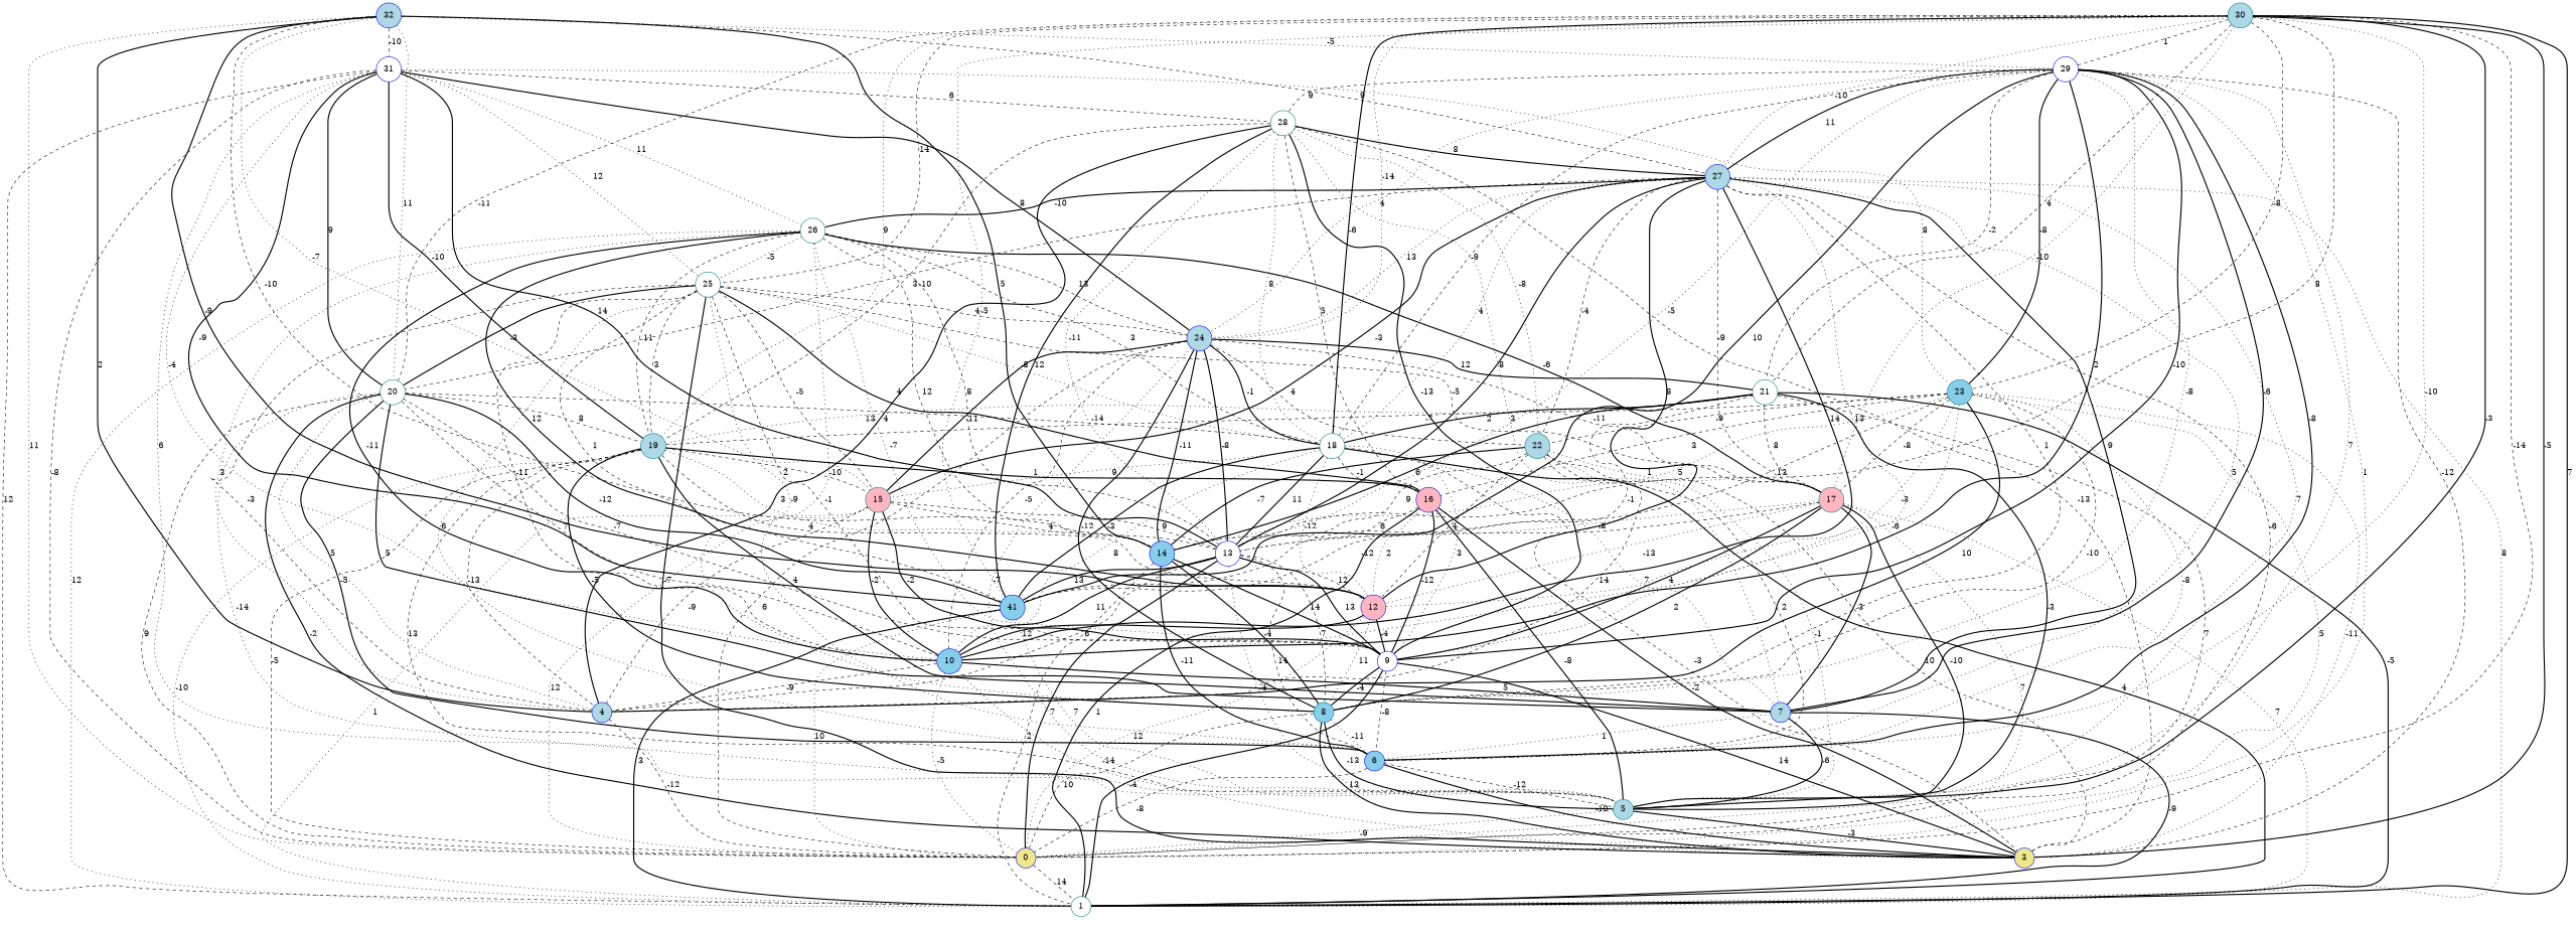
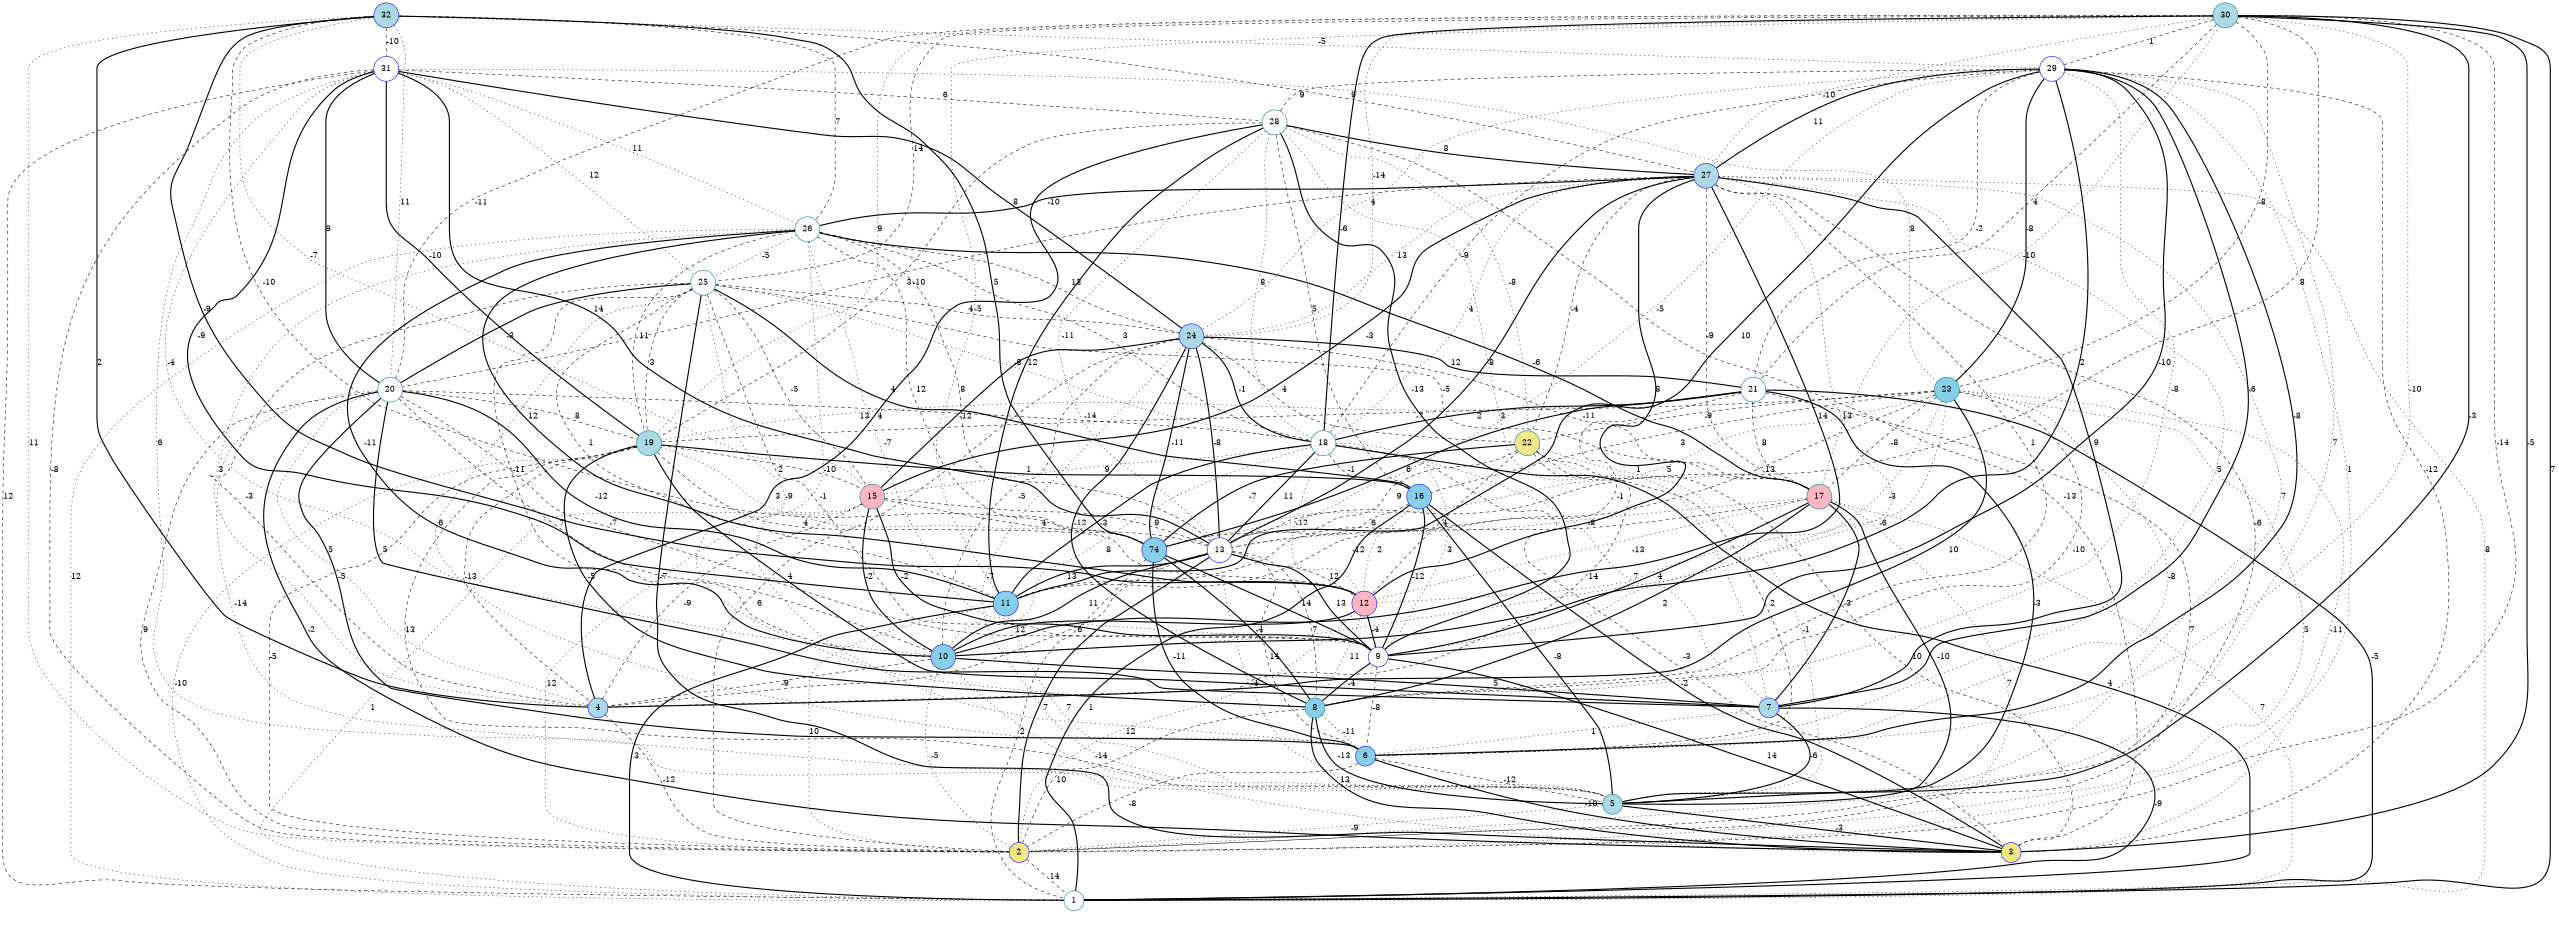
  graph {
    fontname="Helvetica,Arial,sans-serif"
    node [color=blue fillcolor=white shape=circle style=filled]
    edge [style=bold]
    32 [fillcolor=lightblue]
-   2 [fillcolor=khaki label=0]
+   2 [fillcolor=khaki]
    4 [fillcolor=lightblue]
    12 [fillcolor=lightpink]
    13
-   14 [fillcolor=skyblue]
+   14 [fillcolor=skyblue label=74]
    15 [color=teal fillcolor=lightpink]
    20 [color=teal]
    26 [color=teal]
    27 [fillcolor=lightblue]
    29
    31
    1 [color=teal]
    10 [fillcolor=skyblue]
    8 [color=teal fillcolor=skyblue]
    9
    5 [color=teal fillcolor=lightblue]
-   11 [fillcolor=skyblue label=41]
+   11 [fillcolor=skyblue]
    6 [fillcolor=skyblue]
    19 [color=teal fillcolor=lightblue]
    3 [fillcolor=khaki]
    18 [color=teal]
    7 [fillcolor=lightblue]
    24 [fillcolor=lightblue]
    25 [color=teal]
    17 [color=teal fillcolor=lightpink]
-   22 [color=teal fillcolor=lightblue]
+   22 [color=teal fillcolor=khaki]
    23 [color=teal fillcolor=skyblue]
    28 [color=teal]
    21 [color=teal]
-   16 [fillcolor=lightpink]
+   16 [fillcolor=skyblue]
    30 [color=teal fillcolor=lightblue]
    32 -- 2 [label=11 style=dotted]
    32 -- 4 [label=2]
    32 -- 12 [label=-9]
    32 -- 13 [label=-10 style=dashed]
    32 -- 14 [label=5]
    32 -- 15 [label=-7 style=dotted]
    32 -- 20 [label=11 style=dotted]
+   32 -- 26 [label=7 style=dashed]
    32 -- 27 [label=9 style=dashed]
    32 -- 29 [label=-5 style=dotted]
    32 -- 31 [label=-10 style=dashed]
    2 -- 1 [label=14 style=dashed]
    4 -- 2 [label=-12 style=dashed]
    12 -- 2 [label=12 style=dotted]
    12 -- 10 [label=12]
    12 -- 8 [label=11 style=dotted]
    12 -- 9 [label=-4]
    13 -- 2 [label=7]
    13 -- 4 [label=6 style=dashed]
    13 -- 12 [label=12 style=dashed]
    13 -- 10 [label=11]
    13 -- 8 [label=7 style=dashed]
    13 -- 9 [label=13]
    13 -- 5 [label=-4 style=dotted]
    13 -- 11 [label=13]
    13 -- 6 [label=14 style=dashed]
    14 -- 1 [label=2 style=dashed]
    14 -- 8 [label=-4]
    14 -- 9 [label=14]
    14 -- 6 [label=-11]
    15 -- 2 [label=12 style=dotted]
    15 -- 4 [label=-9 style=dashed]
    15 -- 13 [label=9 style=dashed]
    15 -- 14 [label=4 style=dashed]
    15 -- 1 [label=1 style=dotted]
    15 -- 10 [label=-2]
    15 -- 9 [label=-2]
    20 -- 2 [label=9 style=dashed]
    20 -- 4 [label=5 style=dotted]
    20 -- 10 [label=7 style=dashed]
    20 -- 9 [label=-7 style=dashed]
    20 -- 5 [label=-14 style=dotted]
    20 -- 11 [label=-12]
    20 -- 6 [label=-5]
    20 -- 19 [label=8 style=dashed]
    20 -- 3 [label=-2]
    20 -- 18 [label=-14 style=dashed]
    20 -- 7 [label=5]
    26 -- 4 [label=3 style=dotted]
    26 -- 12 [label=12]
    26 -- 13 [label=8 style=dashed]
    26 -- 14 [label=12 style=dashed]
    26 -- 1 [label=12 style=dotted]
    26 -- 10 [label=-11]
    26 -- 9 [label=-7 style=dotted]
    26 -- 6 [label=-1 style=dotted]
    26 -- 19 [label=11 style=dashed]
    26 -- 18 [label=3 style=dashed]
    26 -- 24 [label=13 style=dashed]
    26 -- 25 [label=-5 style=dotted]
    26 -- 17 [label=-6]
    27 -- 2 [label=-6 style=dashed]
    27 -- 12 [label=8]
    27 -- 13 [label=8]
    27 -- 15 [label=-3]
    27 -- 20 [label=-10 style=dashed]
    27 -- 26 [label=-10]
    27 -- 1 [label=8 style=dotted]
    27 -- 10 [label=14]
    27 -- 8 [label=1 style=dashed]
    27 -- 9 [label=13 style=dotted]
    27 -- 5 [label=7 style=dotted]
    27 -- 6 [label=5 style=dotted]
    27 -- 18 [label=4 style=dotted]
    27 -- 7 [label=9]
    27 -- 24 [label=13 style=dotted]
    27 -- 17 [label=-9 style=dashed]
    27 -- 22 [label=-4 style=dashed]
    29 -- 2 [label=1 style=dotted]
    29 -- 13 [label=-5 style=dotted]
    29 -- 27 [label=11]
    29 -- 10 [label=2]
    29 -- 8 [label=-8 style=dotted]
    29 -- 9 [label=-10]
    29 -- 5 [label=7 style=dotted]
    29 -- 11 [label=10]
    29 -- 6 [label=-8]
    29 -- 3 [label=-12 style=dashed]
    29 -- 18 [label=-9 style=dashed]
    29 -- 7 [label=-6]
    29 -- 24 [label=4 style=dotted]
    29 -- 23 [label=-8]
    29 -- 28 [label=9 style=dashed]
    29 -- 21 [label=-2 style=dashed]
    31 -- 2 [label=-8 style=dashed]
    31 -- 13 [label=14]
    31 -- 20 [label=9]
    31 -- 26 [label=11 style=dotted]
    31 -- 1 [label=12 style=dashed]
    31 -- 10 [label=-4 style=dotted]
    31 -- 5 [label=6 style=dotted]
    31 -- 11 [label=-9]
    31 -- 19 [label=-10]
    31 -- 24 [label=8]
    31 -- 25 [label=12 style=dotted]
    31 -- 23 [label=8 style=dotted]
    31 -- 28 [label=6 style=dashed]
    10 -- 2 [label=-5 style=dotted]
    10 -- 4 [label=-9 style=dashed]
    10 -- 3 [label=-14 style=dotted]
    10 -- 7 [label=5]
    8 -- 2 [label=10 style=dashed]
    8 -- 5 [label=-13]
    8 -- 6 [label=-11 style=dotted]
    8 -- 3 [label=13]
-   9 -- 1 [label=-4]
    9 -- 8 [label=-4]
    9 -- 6 [label=-8 style=dashed]
    9 -- 3 [label=14]
    5 -- 2 [label=-9 style=dotted]
    5 -- 3 [label=-3]
    11 -- 2 [label=10 style=dotted]
    11 -- 1 [label=3]
    11 -- 5 [label=7 style=dotted]
    6 -- 2 [label=-8 style=dashed]
    6 -- 5 [label=-12 style=dashed]
    6 -- 3 [label=-10]
    19 -- 2 [label=-5 style=dashed]
    19 -- 4 [label=-13 style=dashed]
    19 -- 12 [label=4 style=dashed]
    19 -- 14 [label=3 style=dotted]
    19 -- 15 [label=-10 style=dashed]
    19 -- 1 [label=-10 style=dotted]
    19 -- 8 [label=-5]
    19 -- 5 [label=13 style=dashed]
    19 -- 7 [label=4]
    19 -- 16 [label=1]
    18 -- 12 [label=-12 style=dotted]
    18 -- 13 [label=11]
    18 -- 15 [label=9 style=dotted]
    18 -- 1 [label=4]
    18 -- 10 [label=8 style=dotted]
    18 -- 9 [label=3 style=dotted]
    18 -- 11 [label=-3]
    18 -- 3 [label=-3 style=dashed]
    18 -- 7 [label=7 style=dotted]
    18 -- 16 [label=-1 style=dashed]
    7 -- 1 [label=-9]
    7 -- 5 [label=-6]
    7 -- 6 [label=1 style=dotted]
    24 -- 2 [label=6 style=dashed]
    24 -- 13 [label=-8]
    24 -- 14 [label=-11]
-   24 -- 15 [label=-11]
+   24 -- 15 [label=-12]
    24 -- 10 [label=-5 style=dashed]
    24 -- 8 [label=-12]
    24 -- 5 [label=-7 style=dotted]
    24 -- 18 [label=-1]
    24 -- 17 [label=-11 style=dashed]
    24 -- 22 [label=4 style=dashed]
    24 -- 21 [label=12]
    25 -- 4 [label=-3 style=dashed]
    25 -- 15 [label=-5 style=dashed]
    25 -- 20 [label=-3]
    25 -- 10 [label=-11 style=dashed]
    25 -- 8 [label=-9 style=dotted]
    25 -- 9 [label=2 style=dashed]
    25 -- 11 [label=1 style=dashed]
    25 -- 6 [label=6 style=dotted]
    25 -- 19 [label=3 style=dashed]
    25 -- 3 [label=-7]
    25 -- 18 [label=-8 style=dotted]
    25 -- 24 [label=4 style=dashed]
    25 -- 17 [label=-5 style=dashed]
    25 -- 16 [label=4]
    17 -- 2 [label=7 style=dotted]
    17 -- 12 [label=-13 style=dotted]
    17 -- 13 [label=-8 style=dotted]
    17 -- 1 [label=7 style=dotted]
    17 -- 8 [label=2]
    17 -- 9 [label=4]
    17 -- 5 [label=-10]
    17 -- 11 [label=-12 style=dashed]
    17 -- 7 [label=3]
    22 -- 4 [label=14 style=dashed]
    22 -- 12 [label=4 style=dashed]
    22 -- 13 [label=9 style=dashed]
    22 -- 14 [label=-7]
    22 -- 5 [label=-1 style=dotted]
    22 -- 6 [label=2 style=dashed]
    22 -- 3 [label=10 style=dashed]
    22 -- 17 [label=1 style=dotted]
    23 -- 2 [label=5 style=dotted]
    23 -- 4 [label=10]
    23 -- 12 [label=-3 style=dotted]
    23 -- 13 [label=13 style=dashed]
    23 -- 14 [label=5 style=dotted]
    23 -- 10 [label=-6 style=dotted]
    23 -- 8 [label=-10 style=dashed]
    23 -- 6 [label=-8 style=dotted]
    23 -- 19 [label=-7 style=dashed]
    23 -- 3 [label=-11 style=dotted]
    23 -- 17 [label=-8 style=dashed]
    23 -- 22 [label=-9 style=dashed]
    23 -- 16 [label=3 style=dashed]
    28 -- 4 [label=4]
    28 -- 13 [label=-11 style=dotted]
    28 -- 27 [label=8]
    28 -- 9 [label=-13]
    28 -- 11 [label=12]
    28 -- 19 [label=3 style=dashed]
    28 -- 3 [label=-13 style=dashed]
    28 -- 18 [label=8 style=dotted]
    28 -- 7 [label=3 style=dotted]
    28 -- 22 [label=-8 style=dotted]
    28 -- 16 [label=5 style=dashed]
    21 -- 2 [label=7 style=dashed]
    21 -- 14 [label=6]
    21 -- 1 [label=-5]
    21 -- 5 [label=-3]
    21 -- 11 [label=-1 style=dashed]
    21 -- 19 [label=13 style=dotted]
    21 -- 18 [label=2]
    21 -- 17 [label=8 style=dashed]
    16 -- 12 [label=2 style=dotted]
    16 -- 13 [label=6 style=dashed]
    16 -- 1 [label=1]
    16 -- 9 [label=-12]
    16 -- 5 [label=-8]
    16 -- 3 [label=-2]
    30 -- 2 [label=-14 style=dashed]
    30 -- 14 [label=8 style=dashed]
    30 -- 20 [label=-11 style=dashed]
    30 -- 27 [label=-10 style=dotted]
    30 -- 29 [label=1 style=dashed]
    30 -- 1 [label=7]
    30 -- 5 [label=-3]
    30 -- 11 [label=-5 style=dotted]
    30 -- 6 [label=-10 style=dotted]
    30 -- 19 [label=9 style=dotted]
    30 -- 3 [label=-5]
    30 -- 18 [label=-6]
    30 -- 24 [label=-14 style=dotted]
    30 -- 25 [label=14 style=dashed]
    30 -- 17 [label=-10 style=dotted]
    30 -- 23 [label=-8 style=dashed]
    30 -- 21 [label=4 style=dashed]
  }
